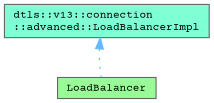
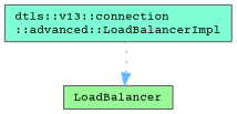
  digraph {
    fontname="Courier Prime"
    node [color=gray40 fontname="Courier Prime" fontsize=10 shape=box style=filled]
    n1 [fillcolor=aquamarine fontcolor=black height=0.2 label="dtls::v13::connection\l::advanced::LoadBalancerImpl" width=0.4]
    n2 [fillcolor=palegreen height=0.2 label=LoadBalancer width=0.4]
-   n1 -> n2 [color=steelblue1 dir=back fontname="Courier Prime" fontsize=10 labelfontname=Helvetica labelfontsize=10 style=dotted]
+   n2 -> n1 [color=steelblue1 dir=back fontname="Courier Prime" fontsize=10 labelfontname=Helvetica labelfontsize=10 style=dotted]
  }
